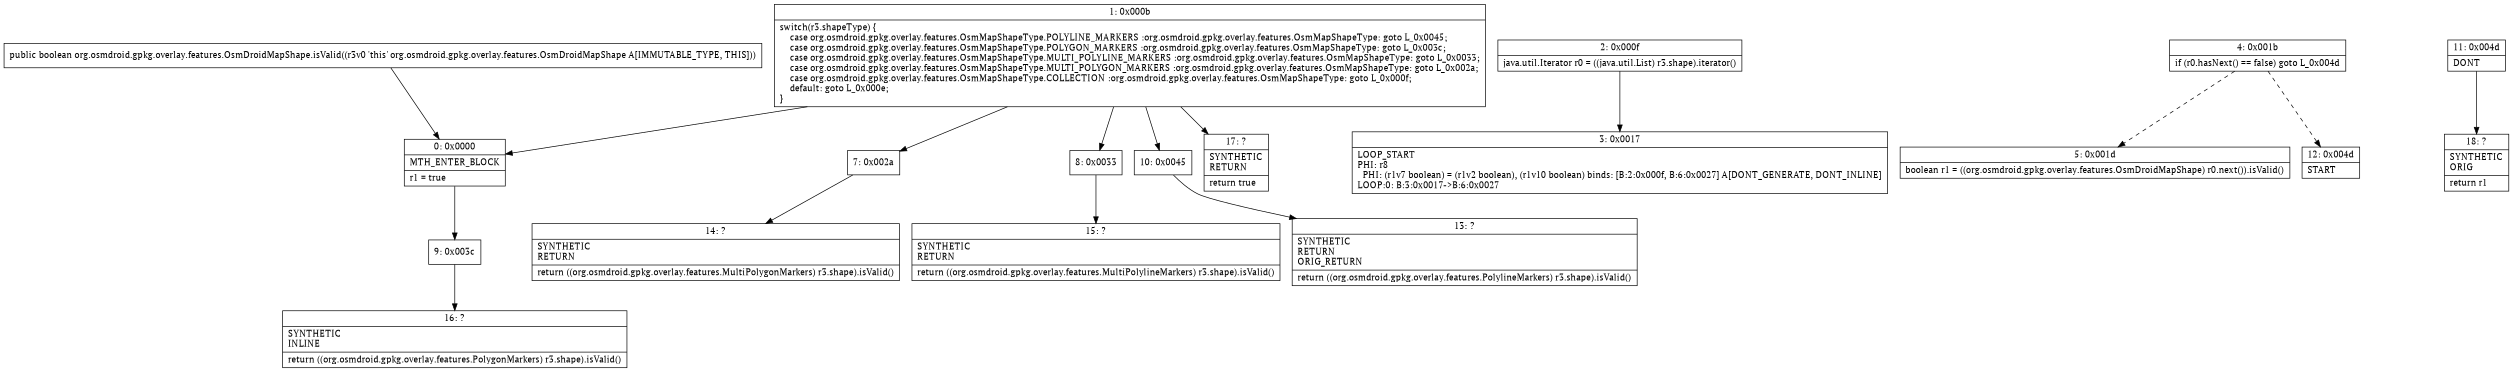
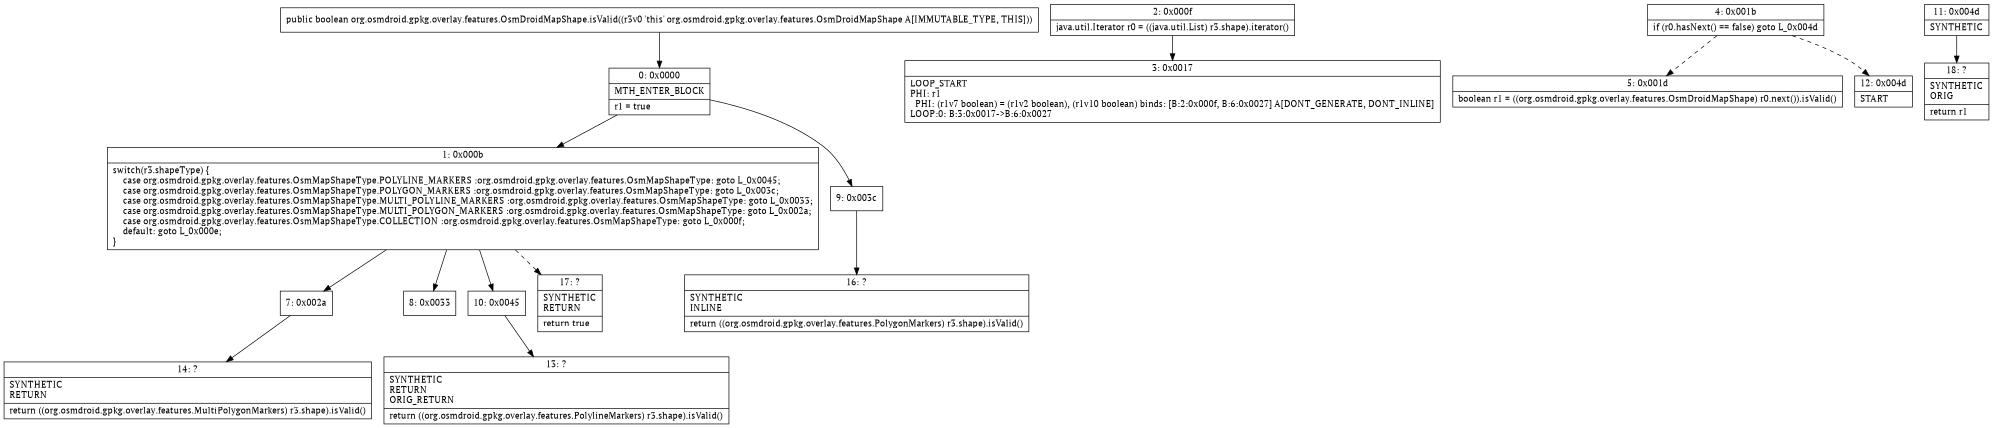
  digraph {
    fontname="PT Serif"
    node [fontname="PT Serif" shape=record]
    edge [fontname="PT Serif"]
    n1 [label="{0\:\ 0x0000|MTH_ENTER_BLOCK\l|r1 = true\l}"]
    n2 [label="{1\:\ 0x000b|switch(r3.shapeType) \{\l    case org.osmdroid.gpkg.overlay.features.OsmMapShapeType.POLYLINE_MARKERS :org.osmdroid.gpkg.overlay.features.OsmMapShapeType: goto L_0x0045;\l    case org.osmdroid.gpkg.overlay.features.OsmMapShapeType.POLYGON_MARKERS :org.osmdroid.gpkg.overlay.features.OsmMapShapeType: goto L_0x003c;\l    case org.osmdroid.gpkg.overlay.features.OsmMapShapeType.MULTI_POLYLINE_MARKERS :org.osmdroid.gpkg.overlay.features.OsmMapShapeType: goto L_0x0033;\l    case org.osmdroid.gpkg.overlay.features.OsmMapShapeType.MULTI_POLYGON_MARKERS :org.osmdroid.gpkg.overlay.features.OsmMapShapeType: goto L_0x002a;\l    case org.osmdroid.gpkg.overlay.features.OsmMapShapeType.COLLECTION :org.osmdroid.gpkg.overlay.features.OsmMapShapeType: goto L_0x000f;\l    default: goto L_0x000e;\l\}\l}"]
    n3 [label="{9\:\ 0x003c}"]
    n4 [label="{7\:\ 0x002a}"]
    n5 [label="{8\:\ 0x0033}"]
    n6 [label="{10\:\ 0x0045}"]
    n7 [label="{17\:\ ?|SYNTHETIC\lRETURN\l|return true\l}"]
    n8 [label="{2\:\ 0x000f|java.util.Iterator r0 = ((java.util.List) r3.shape).iterator()\l}"]
-   n9 [label="{3\:\ 0x0017|LOOP_START\lPHI: r8 \l  PHI: (r1v7 boolean) = (r1v2 boolean), (r1v10 boolean) binds: [B:2:0x000f, B:6:0x0027] A[DONT_GENERATE, DONT_INLINE]\lLOOP:0: B:3:0x0017\-\>B:6:0x0027\l}"]
+   n9 [label="{3\:\ 0x0017|LOOP_START\lPHI: r1 \l  PHI: (r1v7 boolean) = (r1v2 boolean), (r1v10 boolean) binds: [B:2:0x000f, B:6:0x0027] A[DONT_GENERATE, DONT_INLINE]\lLOOP:0: B:3:0x0017\-\>B:6:0x0027\l}"]
    n10 [label="{14\:\ ?|SYNTHETIC\lRETURN\l|return ((org.osmdroid.gpkg.overlay.features.MultiPolygonMarkers) r3.shape).isValid()\l}"]
-   n11 [label="{15\:\ ?|SYNTHETIC\lRETURN\l|return ((org.osmdroid.gpkg.overlay.features.MultiPolylineMarkers) r3.shape).isValid()\l}"]
    n12 [label="{16\:\ ?|SYNTHETIC\lINLINE\l|return ((org.osmdroid.gpkg.overlay.features.PolygonMarkers) r3.shape).isValid()\l}"]
    n13 [label="{13\:\ ?|SYNTHETIC\lRETURN\lORIG_RETURN\l|return ((org.osmdroid.gpkg.overlay.features.PolylineMarkers) r3.shape).isValid()\l}"]
    n14 [label="{4\:\ 0x001b|if (r0.hasNext() == false) goto L_0x004d\l}"]
    n15 [label="{5\:\ 0x001d|boolean r1 = ((org.osmdroid.gpkg.overlay.features.OsmDroidMapShape) r0.next()).isValid()\l}"]
    n16 [label="{12\:\ 0x004d|START\l}"]
-   n17 [label="{11\:\ 0x004d|DONT\l}"]
+   n17 [label="{11\:\ 0x004d|SYNTHETIC\l}"]
    n18 [label="{18\:\ ?|SYNTHETIC\lORIG\l|return r1\l}"]
    n19 [label="{public boolean org.osmdroid.gpkg.overlay.features.OsmDroidMapShape.isValid((r3v0 'this' org.osmdroid.gpkg.overlay.features.OsmDroidMapShape A[IMMUTABLE_TYPE, THIS])) }"]
-   n2 -> n1
+   n1 -> n2
    n1 -> n3
    n2 -> n4
    n2 -> n5
    n2 -> n6
-   n2 -> n7
+   n2 -> n7 [style=dashed]
    n3 -> n12
    n4 -> n10
-   n5 -> n11
    n6 -> n13
    n8 -> n9
    n14 -> n15 [style=dashed]
    n14 -> n16 [style=dashed]
    n17 -> n18
    n19 -> n1
  }
